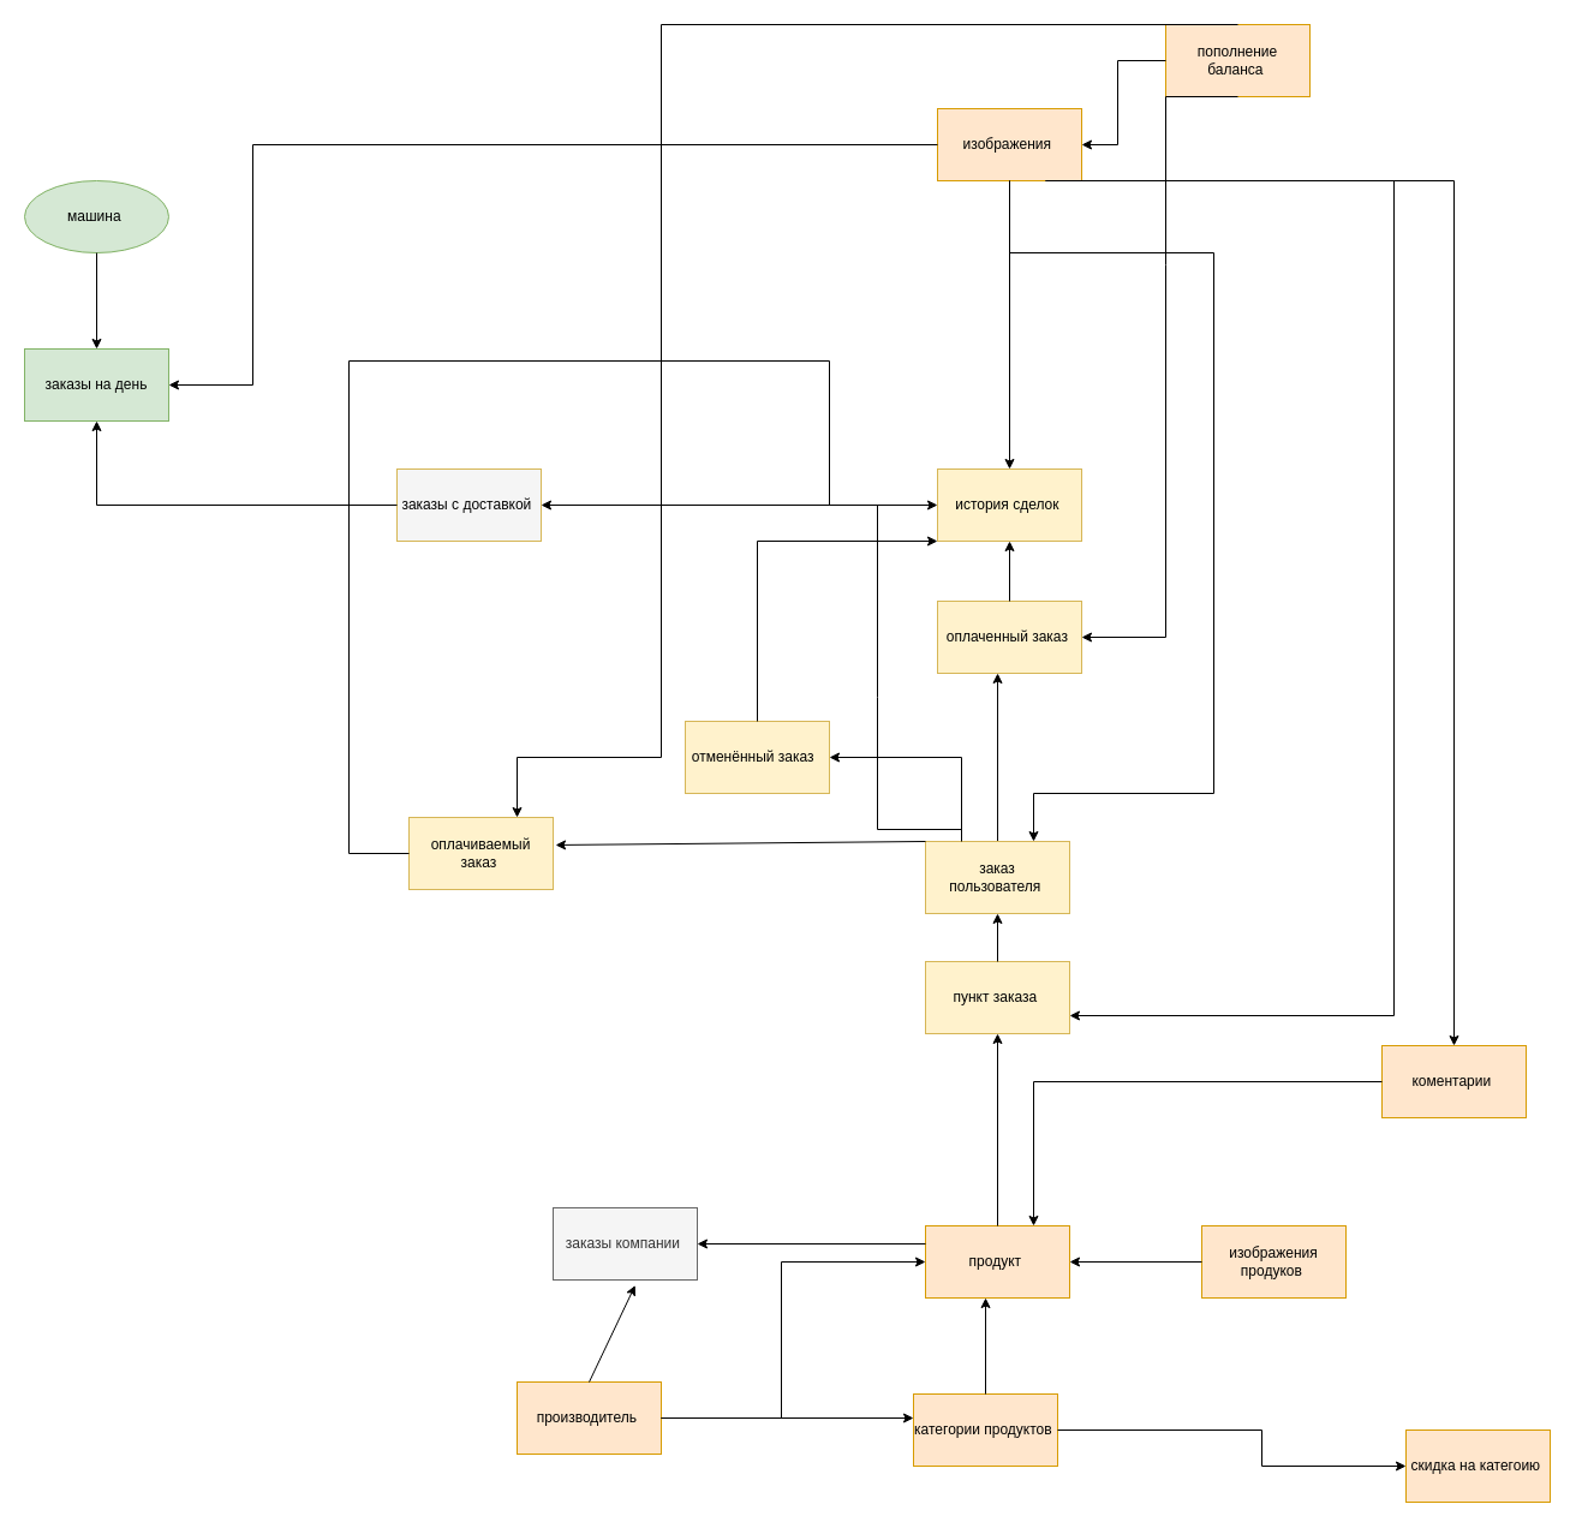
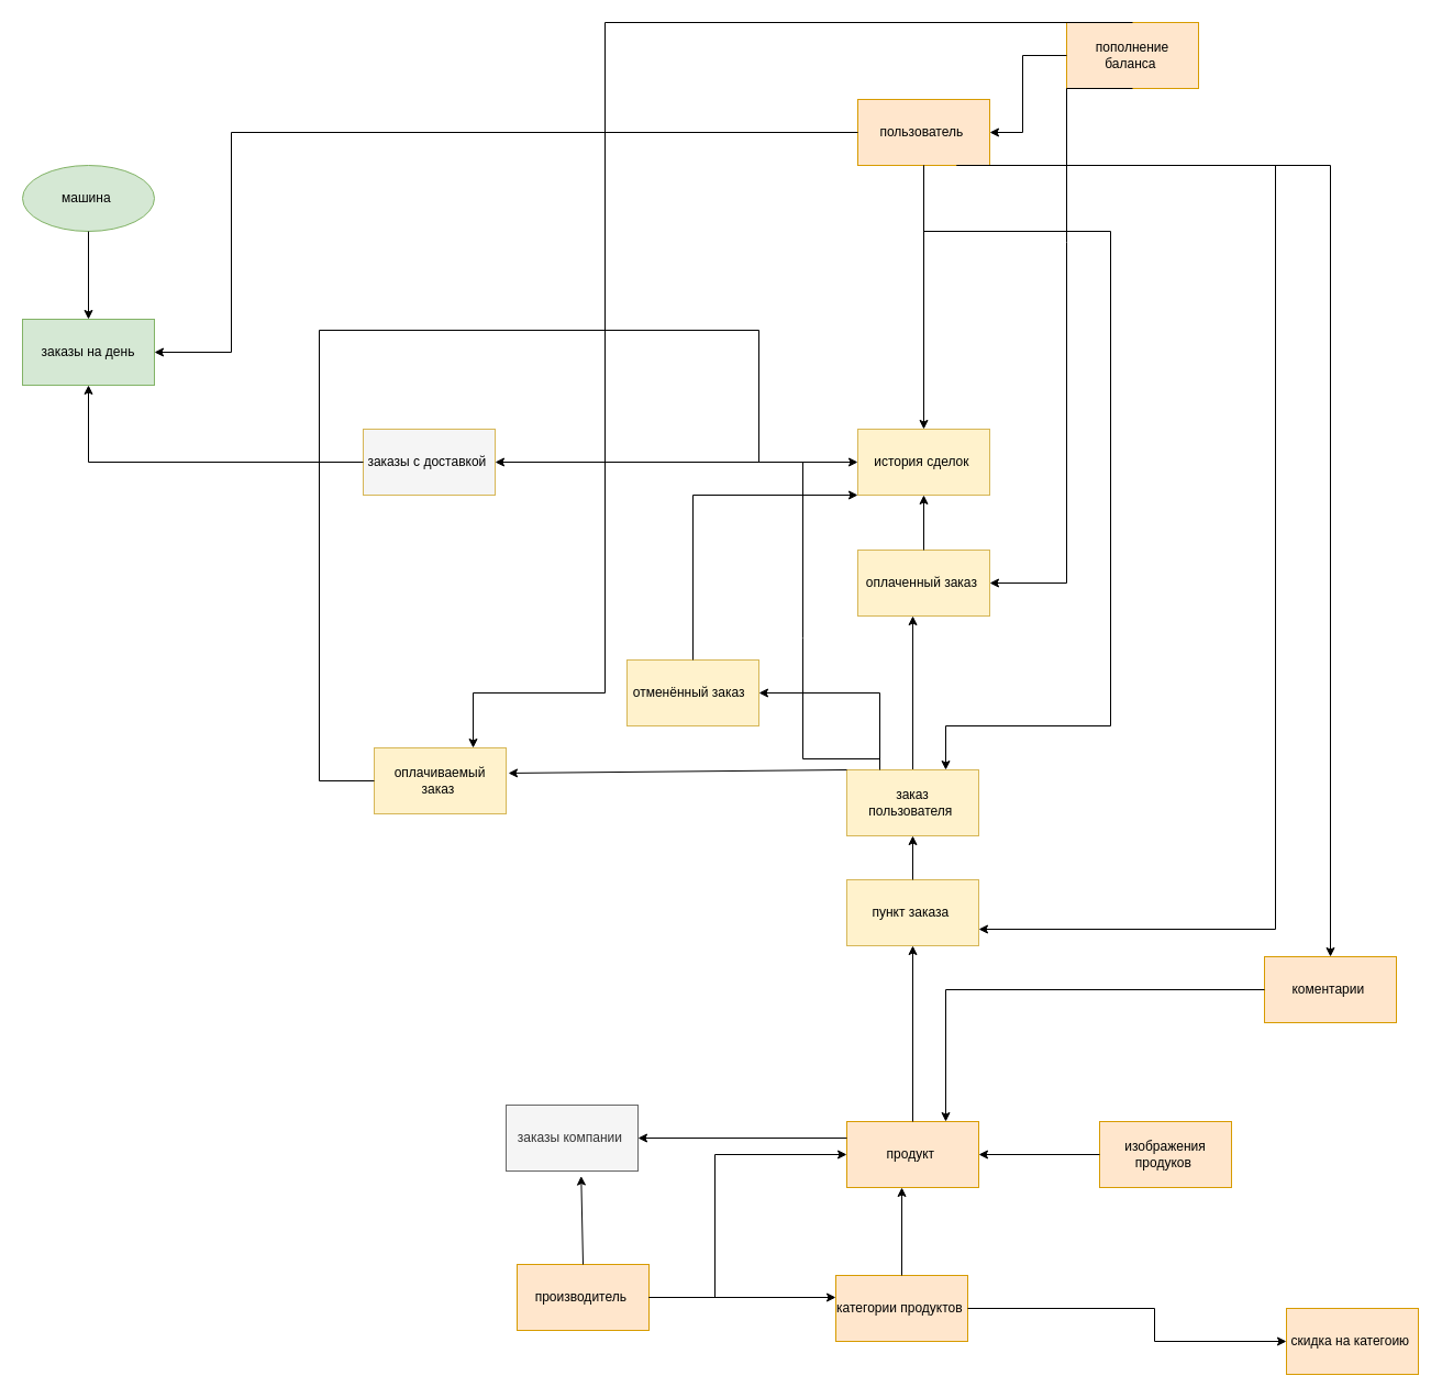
  <mxCell id="0" />
  <mxCell id="1" parent="0" />
- <mxCell id="2" value="изображения&amp;nbsp;" style="rounded=0;whiteSpace=wrap;html=1;fillColor=#ffe6cc;strokeColor=#d79b00;" parent="1" vertex="1"><mxGeometry x="780" y="90" width="120" height="60" as="geometry" /></mxCell>
+ <mxCell id="2" value="пользователь&amp;nbsp;" style="rounded=0;whiteSpace=wrap;html=1;fillColor=#ffe6cc;strokeColor=#d79b00;" parent="1" vertex="1"><mxGeometry x="780" y="90" width="120" height="60" as="geometry" /></mxCell>
  <mxCell id="3" value="пополнение баланса&amp;nbsp;" style="rounded=0;whiteSpace=wrap;html=1;fillColor=#ffe6cc;strokeColor=#d79b00;" parent="1" vertex="1"><mxGeometry x="970" y="20" width="120" height="60" as="geometry" /></mxCell>
  <mxCell id="4" value="" style="endArrow=classic;html=1;rounded=0;exitX=0;exitY=0.5;exitDx=0;exitDy=0;entryX=1;entryY=0.5;entryDx=0;entryDy=0;" parent="1" source="3" target="2" edge="1"><mxGeometry width="50" height="50" relative="1" as="geometry"><mxPoint x="720" y="250" as="sourcePoint" /><mxPoint x="770" y="200" as="targetPoint" /><Array as="points"><mxPoint x="930" y="50" /><mxPoint x="930" y="120" /></Array></mxGeometry></mxCell>
  <mxCell id="5" value="" style="endArrow=classic;html=1;rounded=0;exitX=0.5;exitY=1;exitDx=0;exitDy=0;entryX=0.5;entryY=0;entryDx=0;entryDy=0;" parent="1" source="2" target="8" edge="1"><mxGeometry width="50" height="50" relative="1" as="geometry"><mxPoint x="720" y="250" as="sourcePoint" /><mxPoint x="840" y="240" as="targetPoint" /></mxGeometry></mxCell>
  <mxCell id="6" value="заказы на день" style="rounded=0;whiteSpace=wrap;html=1;fillColor=#d5e8d4;strokeColor=#82b366;" parent="1" vertex="1"><mxGeometry x="20" y="290" width="120" height="60" as="geometry" /></mxCell>
  <mxCell id="7" value="машина&amp;nbsp;" style="ellipse;whiteSpace=wrap;html=1;fillColor=#d5e8d4;strokeColor=#82b366;" parent="1" vertex="1"><mxGeometry x="20" y="150" width="120" height="60" as="geometry" /></mxCell>
  <mxCell id="8" value="история сделок&amp;nbsp;" style="rounded=0;whiteSpace=wrap;html=1;fillColor=#fff2cc;strokeColor=#d6b656;" parent="1" vertex="1"><mxGeometry x="780" y="390" width="120" height="60" as="geometry" /></mxCell>
  <mxCell id="9" value="оплаченный заказ&amp;nbsp;" style="rounded=0;whiteSpace=wrap;html=1;fillColor=#fff2cc;strokeColor=#d6b656;" parent="1" vertex="1"><mxGeometry x="780" y="500" width="120" height="60" as="geometry" /></mxCell>
  <mxCell id="10" value="оплачиваемый заказ&amp;nbsp;" style="rounded=0;whiteSpace=wrap;html=1;fillColor=#fff2cc;strokeColor=#d6b656;" parent="1" vertex="1"><mxGeometry x="340" y="680" width="120" height="60" as="geometry" /></mxCell>
  <mxCell id="11" value="отменённый заказ&amp;nbsp;&amp;nbsp;" style="rounded=0;whiteSpace=wrap;html=1;fillColor=#fff2cc;strokeColor=#d6b656;" parent="1" vertex="1"><mxGeometry x="570" y="600" width="120" height="60" as="geometry" /></mxCell>
  <mxCell id="12" style="edgeStyle=orthogonalEdgeStyle;rounded=0;orthogonalLoop=1;jettySize=auto;html=1;entryX=0.417;entryY=1;entryDx=0;entryDy=0;entryPerimeter=0;" parent="1" source="13" target="9" edge="1"><mxGeometry relative="1" as="geometry" /></mxCell>
  <mxCell id="13" value="&amp;nbsp;заказ&amp;nbsp; пользователя&amp;nbsp;" style="rounded=0;whiteSpace=wrap;html=1;fillColor=#fff2cc;strokeColor=#d6b656;" parent="1" vertex="1"><mxGeometry x="770" y="700" width="120" height="60" as="geometry" /></mxCell>
  <mxCell id="14" value="продукт&amp;nbsp;" style="rounded=0;whiteSpace=wrap;html=1;fillColor=#ffe6cc;strokeColor=#d79b00;" parent="1" vertex="1"><mxGeometry x="770" y="1020" width="120" height="60" as="geometry" /></mxCell>
  <mxCell id="15" value="скидка на категоию&amp;nbsp;" style="rounded=0;whiteSpace=wrap;html=1;fillColor=#ffe6cc;strokeColor=#d79b00;" parent="1" vertex="1"><mxGeometry x="1170" y="1190" width="120" height="60" as="geometry" /></mxCell>
  <mxCell id="16" value="коментарии&amp;nbsp;" style="rounded=0;whiteSpace=wrap;html=1;fillColor=#ffe6cc;strokeColor=#d79b00;" parent="1" vertex="1"><mxGeometry x="1150" y="870" width="120" height="60" as="geometry" /></mxCell>
  <mxCell id="17" value="категории продуктов&amp;nbsp;" style="rounded=0;whiteSpace=wrap;html=1;fillColor=#ffe6cc;strokeColor=#d79b00;" parent="1" vertex="1"><mxGeometry x="760" y="1160" width="120" height="60" as="geometry" /></mxCell>
- <mxCell id="18" value="производитель&amp;nbsp;" style="rounded=0;whiteSpace=wrap;html=1;fillColor=#ffe6cc;strokeColor=#d79b00;" parent="1" vertex="1"><mxGeometry x="430" y="1150" width="120" height="60" as="geometry" /></mxCell>
+ <mxCell id="18" value="производитель&amp;nbsp;" style="rounded=0;whiteSpace=wrap;html=1;fillColor=#ffe6cc;strokeColor=#d79b00;" parent="1" vertex="1"><mxGeometry x="470" y="1150" width="120" height="60" as="geometry" /></mxCell>
  <mxCell id="19" value="" style="endArrow=classic;html=1;rounded=0;exitX=1;exitY=0.5;exitDx=0;exitDy=0;entryX=0;entryY=0.5;entryDx=0;entryDy=0;" parent="1" source="18" target="14" edge="1"><mxGeometry width="50" height="50" relative="1" as="geometry"><mxPoint x="710" y="950" as="sourcePoint" /><mxPoint x="760" y="900" as="targetPoint" /><Array as="points"><mxPoint x="650" y="1180" /><mxPoint x="650" y="1050" /></Array></mxGeometry></mxCell>
  <mxCell id="20" value="" style="endArrow=classic;html=1;rounded=0;exitX=1;exitY=0.5;exitDx=0;exitDy=0;" parent="1" source="18" edge="1"><mxGeometry width="50" height="50" relative="1" as="geometry"><mxPoint x="710" y="950" as="sourcePoint" /><mxPoint x="760" y="1180" as="targetPoint" /></mxGeometry></mxCell>
  <mxCell id="21" value="" style="endArrow=classic;html=1;rounded=0;exitX=1;exitY=0.5;exitDx=0;exitDy=0;" parent="1" source="17" edge="1"><mxGeometry width="50" height="50" relative="1" as="geometry"><mxPoint x="710" y="950" as="sourcePoint" /><mxPoint x="1170" y="1220" as="targetPoint" /><Array as="points"><mxPoint x="1050" y="1190" /><mxPoint x="1050" y="1220" /></Array></mxGeometry></mxCell>
  <mxCell id="22" value="" style="endArrow=classic;html=1;rounded=0;exitX=0;exitY=0;exitDx=0;exitDy=0;entryX=1.017;entryY=0.383;entryDx=0;entryDy=0;entryPerimeter=0;" parent="1" source="13" target="10" edge="1"><mxGeometry width="50" height="50" relative="1" as="geometry"><mxPoint x="710" y="780" as="sourcePoint" /><mxPoint x="760" y="730" as="targetPoint" /></mxGeometry></mxCell>
  <mxCell id="23" value="заказы с доставкой&amp;nbsp;" style="rounded=0;whiteSpace=wrap;html=1;fillColor=#f5f5f5;strokeColor=#d6b656;" parent="1" vertex="1"><mxGeometry y="390" width="120" height="60" as="geometry" x="330" /></mxCell>
  <mxCell id="24" value="" style="endArrow=classic;html=1;rounded=0;exitX=0.5;exitY=0;exitDx=0;exitDy=0;entryX=0.5;entryY=1;entryDx=0;entryDy=0;" parent="1" source="9" target="8" edge="1"><mxGeometry width="50" height="50" relative="1" as="geometry"><mxPoint x="710" y="450" as="sourcePoint" /><mxPoint x="760" y="400" as="targetPoint" /></mxGeometry></mxCell>
  <mxCell id="25" value="" style="endArrow=classic;html=1;rounded=0;exitX=0;exitY=0.5;exitDx=0;exitDy=0;entryX=0.5;entryY=1;entryDx=0;entryDy=0;" parent="1" source="23" target="6" edge="1"><mxGeometry width="50" height="50" relative="1" as="geometry"><mxPoint y="450" as="sourcePoint" x="330" /><mxPoint x="380" y="400" as="targetPoint" /><Array as="points"><mxPoint x="80" y="420" /></Array></mxGeometry></mxCell>
  <mxCell id="26" value="" style="endArrow=classic;html=1;rounded=0;exitX=0.5;exitY=1;exitDx=0;exitDy=0;entryX=0.5;entryY=0;entryDx=0;entryDy=0;" parent="1" source="7" target="6" edge="1"><mxGeometry width="50" height="50" relative="1" as="geometry"><mxPoint y="450" as="sourcePoint" x="330" /><mxPoint x="380" y="400" as="targetPoint" /></mxGeometry></mxCell>
  <mxCell id="27" value="" style="endArrow=classic;html=1;rounded=0;exitX=0.75;exitY=1;exitDx=0;exitDy=0;entryX=0.5;entryY=0;entryDx=0;entryDy=0;" parent="1" source="2" target="16" edge="1"><mxGeometry width="50" height="50" relative="1" as="geometry"><mxPoint x="530" y="390" as="sourcePoint" /><mxPoint x="580" y="340" as="targetPoint" /><Array as="points"><mxPoint x="1210" y="150" /></Array></mxGeometry></mxCell>
  <mxCell id="28" value="" style="endArrow=classic;html=1;rounded=0;exitX=0;exitY=0.5;exitDx=0;exitDy=0;entryX=0.75;entryY=0;entryDx=0;entryDy=0;" parent="1" source="16" target="14" edge="1"><mxGeometry width="50" height="50" relative="1" as="geometry"><mxPoint x="640" y="1010" as="sourcePoint" /><mxPoint x="690" y="960" as="targetPoint" /><Array as="points"><mxPoint x="860" y="900" /></Array></mxGeometry></mxCell>
  <mxCell id="29" value="" style="endArrow=classic;html=1;rounded=0;exitX=0;exitY=0.5;exitDx=0;exitDy=0;entryX=0;entryY=0.5;entryDx=0;entryDy=0;" parent="1" source="10" target="8" edge="1"><mxGeometry width="50" height="50" relative="1" as="geometry"><mxPoint x="490" y="440" as="sourcePoint" /><mxPoint x="540" y="390" as="targetPoint" /><Array as="points"><mxPoint x="290" y="710" /><mxPoint x="290" y="300" /><mxPoint x="690" y="300" /><mxPoint x="690" y="420" /></Array></mxGeometry></mxCell>
  <mxCell id="30" value="" style="endArrow=classic;html=1;rounded=0;exitX=0.5;exitY=1;exitDx=0;exitDy=0;entryX=0.75;entryY=0;entryDx=0;entryDy=0;" parent="1" source="2" target="13" edge="1"><mxGeometry width="50" height="50" relative="1" as="geometry"><mxPoint x="360" y="510" as="sourcePoint" /><mxPoint x="410" y="460" as="targetPoint" /><Array as="points"><mxPoint x="840" y="210" /><mxPoint x="1010" y="210" /><mxPoint x="1010" y="660" /><mxPoint x="860" y="660" /></Array></mxGeometry></mxCell>
  <mxCell id="31" value="" style="endArrow=classic;html=1;rounded=0;exitX=0.25;exitY=0;exitDx=0;exitDy=0;entryX=1;entryY=0.5;entryDx=0;entryDy=0;" parent="1" source="13" target="11" edge="1"><mxGeometry width="50" height="50" relative="1" as="geometry"><mxPoint x="540" y="540" as="sourcePoint" /><mxPoint x="590" y="490" as="targetPoint" /><Array as="points"><mxPoint x="800" y="630" /></Array></mxGeometry></mxCell>
  <mxCell id="32" value="" style="endArrow=classic;html=1;rounded=0;exitX=0.5;exitY=0;exitDx=0;exitDy=0;entryX=0;entryY=1;entryDx=0;entryDy=0;" parent="1" source="11" target="8" edge="1"><mxGeometry width="50" height="50" relative="1" as="geometry"><mxPoint x="540" y="540" as="sourcePoint" /><mxPoint x="590" y="490" as="targetPoint" /><Array as="points"><mxPoint x="630" y="450" /></Array></mxGeometry></mxCell>
  <mxCell id="33" value="" style="endArrow=classic;html=1;rounded=0;exitX=0.5;exitY=0;exitDx=0;exitDy=0;entryX=0.417;entryY=1;entryDx=0;entryDy=0;entryPerimeter=0;" parent="1" source="17" target="14" edge="1"><mxGeometry width="50" height="50" relative="1" as="geometry"><mxPoint x="680" y="1110" as="sourcePoint" /><mxPoint x="730" y="1060" as="targetPoint" /></mxGeometry></mxCell>
  <mxCell id="34" value="" style="endArrow=classic;html=1;rounded=0;exitX=0.5;exitY=1;exitDx=0;exitDy=0;entryX=1;entryY=0.5;entryDx=0;entryDy=0;" parent="1" source="3" target="9" edge="1"><mxGeometry width="50" height="50" relative="1" as="geometry"><mxPoint x="790" y="530" as="sourcePoint" /><mxPoint x="840" y="480" as="targetPoint" /><Array as="points"><mxPoint x="970" y="80" /><mxPoint x="970" y="220" /><mxPoint x="970" y="530" /></Array></mxGeometry></mxCell>
  <mxCell id="35" value="" style="endArrow=classic;html=1;rounded=0;exitX=0.5;exitY=0;exitDx=0;exitDy=0;entryX=0.75;entryY=0;entryDx=0;entryDy=0;" parent="1" source="3" target="10" edge="1"><mxGeometry width="50" height="50" relative="1" as="geometry"><mxPoint x="790" y="270" as="sourcePoint" /><mxPoint x="840" y="220" as="targetPoint" /><Array as="points"><mxPoint x="550" y="20" /><mxPoint x="550" y="630" /><mxPoint x="430" y="630" /></Array></mxGeometry></mxCell>
  <mxCell id="36" value="" style="endArrow=classic;html=1;rounded=0;exitX=0;exitY=0.25;exitDx=0;exitDy=0;" parent="1" source="14" target="37" edge="1"><mxGeometry width="50" height="50" relative="1" as="geometry"><mxPoint x="790" y="1040" as="sourcePoint" /><mxPoint x="520" y="1035" as="targetPoint" /></mxGeometry></mxCell>
  <mxCell id="37" value="заказы компании&amp;nbsp;" style="rounded=0;whiteSpace=wrap;html=1;fillColor=#f5f5f5;strokeColor=#666666;fontColor=#333333;" parent="1" vertex="1"><mxGeometry x="460" y="1005" width="120" height="60" as="geometry" /></mxCell>
  <mxCell id="38" value="" style="endArrow=classic;html=1;rounded=0;exitX=0.5;exitY=0;exitDx=0;exitDy=0;entryX=0.569;entryY=1.076;entryDx=0;entryDy=0;entryPerimeter=0;" parent="1" source="18" target="37" edge="1"><mxGeometry width="50" height="50" relative="1" as="geometry"><mxPoint x="660" y="1040" as="sourcePoint" /><mxPoint x="710" y="990" as="targetPoint" /></mxGeometry></mxCell>
  <mxCell id="39" value="" style="endArrow=classic;html=1;rounded=0;entryX=1;entryY=0.5;entryDx=0;entryDy=0;" parent="1" target="23" edge="1"><mxGeometry width="50" height="50" relative="1" as="geometry"><mxPoint x="800" y="690" as="sourcePoint" /><mxPoint x="570" y="530" as="targetPoint" /><Array as="points"><mxPoint x="730" y="690" /><mxPoint x="730" y="580" /><mxPoint x="730" y="420" /></Array></mxGeometry></mxCell>
  <mxCell id="40" value="изображения продуков&amp;nbsp;" style="rounded=0;whiteSpace=wrap;html=1;fillColor=#ffe6cc;strokeColor=#d79b00;" parent="1" vertex="1"><mxGeometry x="1000" y="1020" width="120" height="60" as="geometry" /></mxCell>
  <mxCell id="41" value="" style="endArrow=classic;html=1;rounded=0;exitX=0;exitY=0.5;exitDx=0;exitDy=0;entryX=1;entryY=0.5;entryDx=0;entryDy=0;" parent="1" source="40" target="14" edge="1"><mxGeometry width="50" height="50" relative="1" as="geometry"><mxPoint x="740" y="900" as="sourcePoint" /><mxPoint x="790" y="850" as="targetPoint" /></mxGeometry></mxCell>
  <mxCell id="42" value="пункт заказа&amp;nbsp;" style="rounded=0;whiteSpace=wrap;html=1;fillColor=#fff2cc;strokeColor=#d6b656;" parent="1" vertex="1"><mxGeometry x="770" y="800" width="120" height="60" as="geometry" /></mxCell>
  <mxCell id="43" value="" style="endArrow=classic;html=1;rounded=0;exitX=0.5;exitY=0;exitDx=0;exitDy=0;entryX=0.5;entryY=1;entryDx=0;entryDy=0;" parent="1" source="14" target="42" edge="1"><mxGeometry width="50" height="50" relative="1" as="geometry"><mxPoint x="800" y="920" as="sourcePoint" /><mxPoint x="850" y="870" as="targetPoint" /></mxGeometry></mxCell>
  <mxCell id="44" value="" style="endArrow=classic;html=1;rounded=0;exitX=0.5;exitY=0;exitDx=0;exitDy=0;entryX=0.5;entryY=1;entryDx=0;entryDy=0;" parent="1" source="42" target="13" edge="1"><mxGeometry width="50" height="50" relative="1" as="geometry"><mxPoint x="800" y="920" as="sourcePoint" /><mxPoint x="850" y="870" as="targetPoint" /></mxGeometry></mxCell>
  <mxCell id="45" value="" style="endArrow=classic;html=1;rounded=0;exitX=0.75;exitY=1;exitDx=0;exitDy=0;entryX=1;entryY=0.75;entryDx=0;entryDy=0;" parent="1" source="2" target="42" edge="1"><mxGeometry width="50" height="50" relative="1" as="geometry"><mxPoint x="780" y="570" as="sourcePoint" /><mxPoint x="830" y="520" as="targetPoint" /><Array as="points"><mxPoint x="1160" y="150" /><mxPoint x="1160" y="845" /></Array></mxGeometry></mxCell>
  <mxCell id="46" value="" style="endArrow=classic;html=1;rounded=0;exitX=0;exitY=0.5;exitDx=0;exitDy=0;entryX=1;entryY=0.5;entryDx=0;entryDy=0;" parent="1" source="2" target="6" edge="1"><mxGeometry width="50" height="50" relative="1" as="geometry"><mxPoint x="190" y="260" as="sourcePoint" /><mxPoint x="240" y="210" as="targetPoint" /><Array as="points"><mxPoint x="210" y="120" /><mxPoint x="210" y="320" /></Array></mxGeometry></mxCell>
